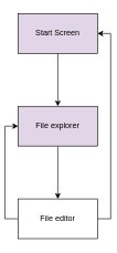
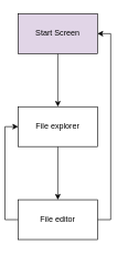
  <mxCell id="0" />
  <mxCell id="1" parent="0" />
  <mxCell id="2" value="" style="edgeStyle=orthogonalEdgeStyle;rounded=0;orthogonalLoop=1;jettySize=auto;html=1;" edge="1" parent="1" source="3" target="5"><mxGeometry relative="1" as="geometry" /></mxCell>
  <mxCell id="3" value="Start Screen" style="rounded=0;whiteSpace=wrap;html=1;fillColor=#e1d5e7;" vertex="1" parent="1"><mxGeometry x="20" y="20" width="120" height="60" as="geometry" /></mxCell>
  <mxCell id="4" value="" style="edgeStyle=orthogonalEdgeStyle;rounded=0;orthogonalLoop=1;jettySize=auto;html=1;" edge="1" parent="1" source="5" target="8"><mxGeometry relative="1" as="geometry" /></mxCell>
- <mxCell id="5" value="File explorer" style="whiteSpace=wrap;html=1;rounded=0;fillColor=#e1d5e7;" vertex="1" parent="1"><mxGeometry x="20" y="160" width="120" height="60" as="geometry" /></mxCell>
+ <mxCell id="5" value="File explorer" style="whiteSpace=wrap;html=1;rounded=0;" vertex="1" parent="1"><mxGeometry x="20" y="160" width="120" height="60" as="geometry" /></mxCell>
  <mxCell id="6" style="edgeStyle=orthogonalEdgeStyle;rounded=0;orthogonalLoop=1;jettySize=auto;html=1;exitX=1;exitY=0.5;exitDx=0;exitDy=0;entryX=1;entryY=0.5;entryDx=0;entryDy=0;" edge="1" parent="1" source="8" target="3"><mxGeometry relative="1" as="geometry" /></mxCell>
  <mxCell id="7" style="edgeStyle=orthogonalEdgeStyle;rounded=0;orthogonalLoop=1;jettySize=auto;html=1;exitX=0;exitY=0.5;exitDx=0;exitDy=0;entryX=0;entryY=0.5;entryDx=0;entryDy=0;" edge="1" parent="1" source="8" target="5"><mxGeometry relative="1" as="geometry" /></mxCell>
  <mxCell id="8" value="File editor" style="whiteSpace=wrap;html=1;rounded=0;" vertex="1" parent="1"><mxGeometry x="20" y="300" width="120" height="60" as="geometry" /></mxCell>
